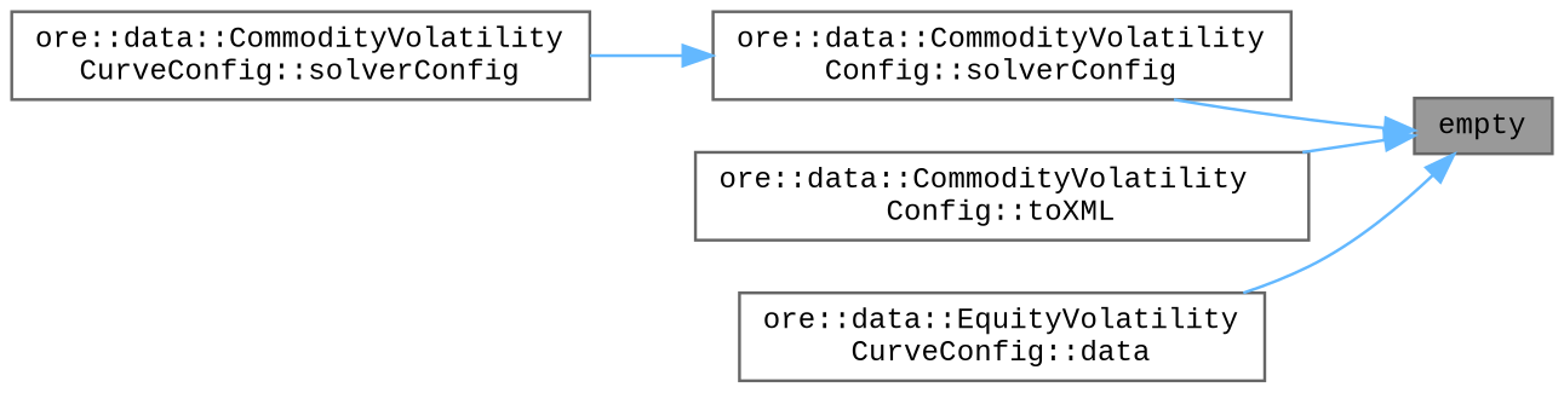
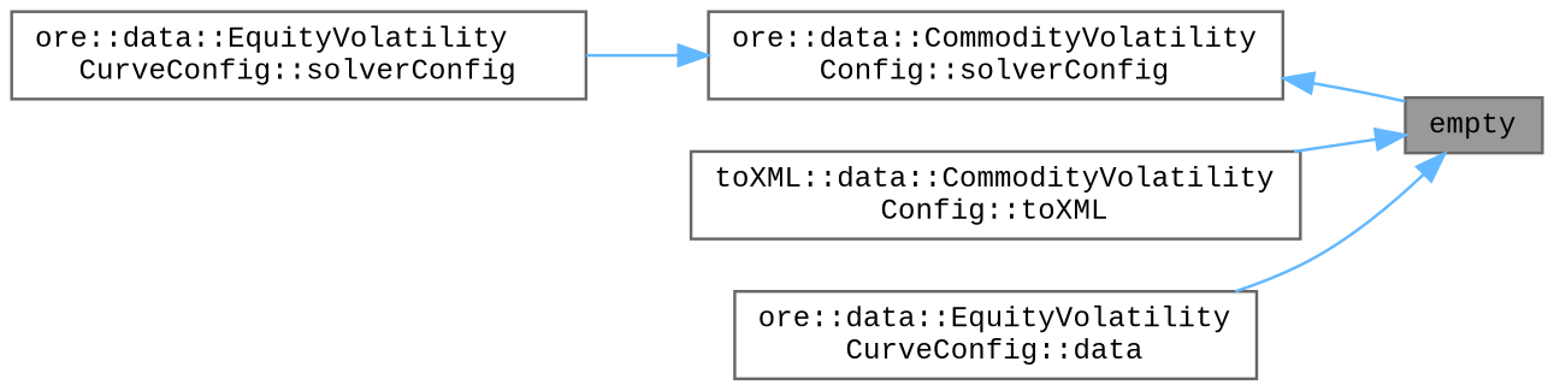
  digraph {
    fontname="Liberation Mono"
    rankdir=RL
    node [color=grey40 fillcolor=white fontname="Liberation Mono" fontsize=10 shape=box style=filled]
    edge [color=steelblue1 dir=back fontname="Liberation Mono" fontsize=10 labelfontname=Helvetica labelfontsize=10 style=solid]
    n1 [color=gray40 fillcolor=grey60 fontcolor=black height=0.2 label=empty width=0.4]
    n2 [height=0.2 label="ore::data::CommodityVolatility\lConfig::solverConfig" width=0.4]
-   n3 [height=0.2 label="ore::data::CommodityVolatility\lConfig::toXML" width=0.4]
+   n3 [height=0.2 label="toXML::data::CommodityVolatility\lConfig::toXML" width=0.4]
    n4 [height=0.2 label="ore::data::EquityVolatility\lCurveConfig::data" width=0.4]
-   n5 [height=0.2 label="ore::data::CommodityVolatility\lCurveConfig::solverConfig" width=0.4]
-   n1 -> n2
+   n5 [height=0.2 label="ore::data::EquityVolatility\lCurveConfig::solverConfig" width=0.4]
+   n2 -> n1
    n1 -> n3
    n1 -> n4
    n2 -> n5
  }
